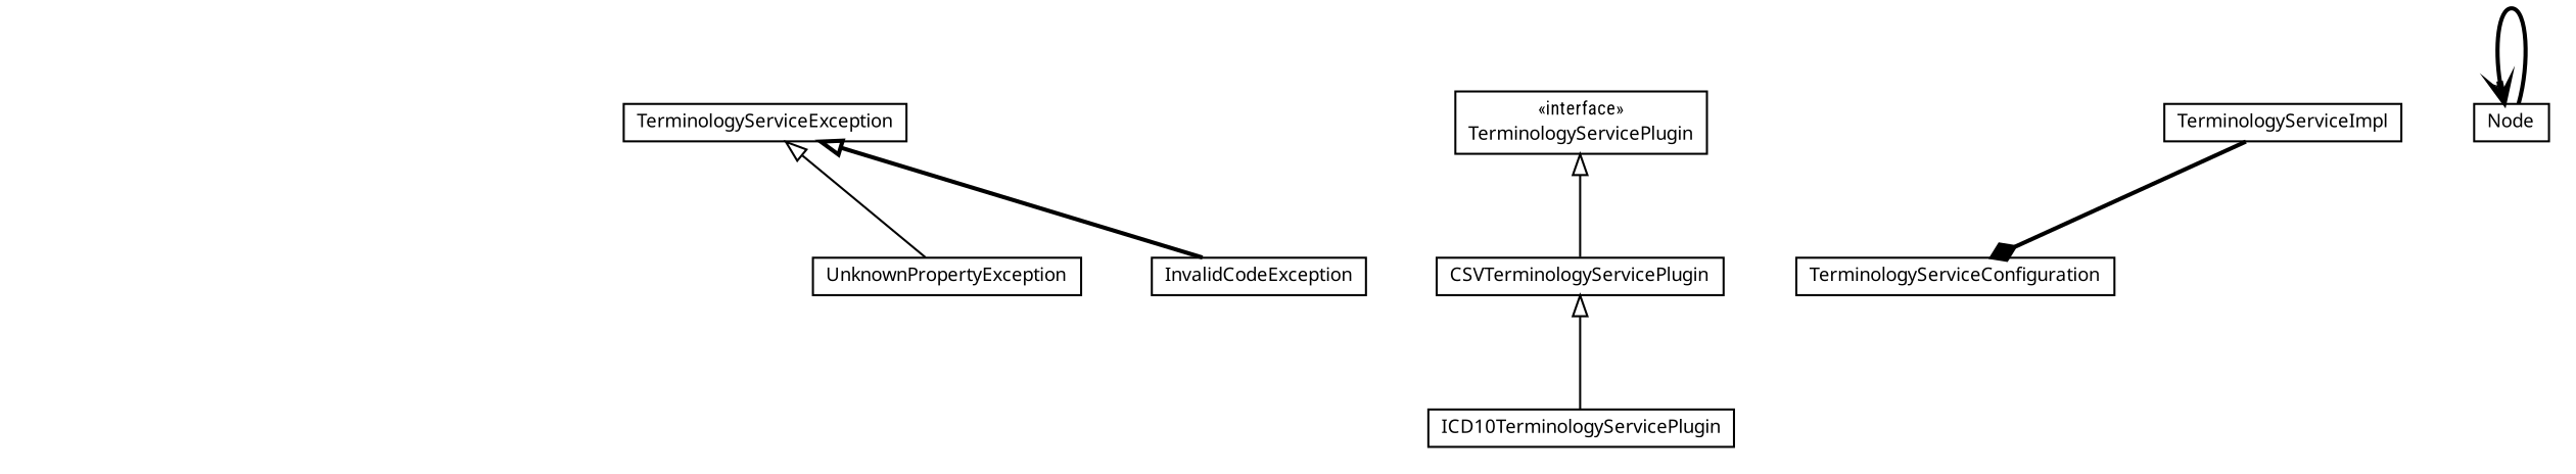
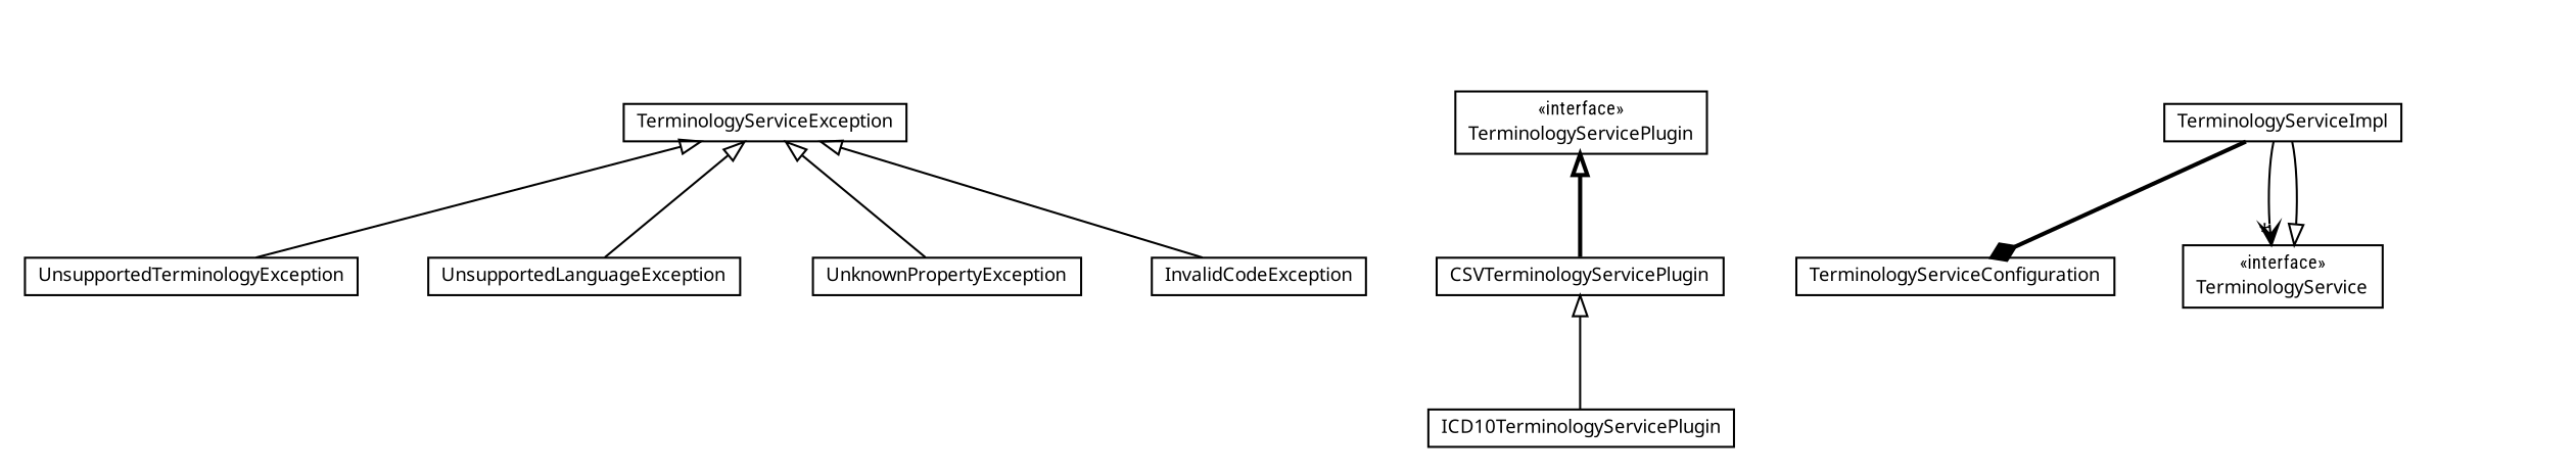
  digraph {
    fontname="Roboto Condensed"
    nodesep=0.25
    ranksep=0.5
    node [fontcolor=black fontname="Roboto Condensed" fontsize=9.0 shape=plaintext]
    edge [arrowtail=empty dir=back fontname="Roboto Condensed" fontsize=10 headport=p labelfontname="Trebuchet MS" labelfontsize=10 style=solid tailport=p]
+   n1 [label=<<table title="se.cambio.cds.ts.UnsupportedTerminologyException" border="0" cellborder="1" cellspacing="0" cellpadding="2" port="p" href="./UnsupportedTerminologyException.html"> 		<tr><td><table border="0" cellspacing="0" cellpadding="1"> <tr><td align="center" balign="center"><font face="Trebuchet MS"> UnsupportedTerminologyException </font></td></tr> 		</table></td></tr> 		</table>>]
+   n2 [label=<<table title="se.cambio.cds.ts.UnsupportedLanguageException" border="0" cellborder="1" cellspacing="0" cellpadding="2" port="p" href="./UnsupportedLanguageException.html"> 		<tr><td><table border="0" cellspacing="0" cellpadding="1"> <tr><td align="center" balign="center"><font face="Trebuchet MS"> UnsupportedLanguageException </font></td></tr> 		</table></td></tr> 		</table>>]
    n3 [label=<<table title="se.cambio.cds.ts.UnknownPropertyException" border="0" cellborder="1" cellspacing="0" cellpadding="2" port="p" href="./UnknownPropertyException.html"> 		<tr><td><table border="0" cellspacing="0" cellpadding="1"> <tr><td align="center" balign="center"><font face="Trebuchet MS"> UnknownPropertyException </font></td></tr> 		</table></td></tr> 		</table>>]
    n4 [label=<<table title="se.cambio.cds.ts.TerminologyServicePlugin" border="0" cellborder="1" cellspacing="0" cellpadding="2" port="p" href="./TerminologyServicePlugin.html"> 		<tr><td><table border="0" cellspacing="0" cellpadding="1"> <tr><td align="center" balign="center"> &#171;interface&#187; </td></tr> <tr><td align="center" balign="center"><font face="Trebuchet MS"> TerminologyServicePlugin </font></td></tr> 		</table></td></tr> 		</table>>]
    n5 [label=<<table title="se.cambio.cds.ts.CSVTerminologyServicePlugin" border="0" cellborder="1" cellspacing="0" cellpadding="2" port="p" href="./CSVTerminologyServicePlugin.html"> 		<tr><td><table border="0" cellspacing="0" cellpadding="1"> <tr><td align="center" balign="center"><font face="Trebuchet MS"> CSVTerminologyServicePlugin </font></td></tr> 		</table></td></tr> 		</table>>]
    n6 [label=<<table title="se.cambio.cds.ts.ICD10TerminologyServicePlugin" border="0" cellborder="1" cellspacing="0" cellpadding="2" port="p" href="./ICD10TerminologyServicePlugin.html"> 		<tr><td><table border="0" cellspacing="0" cellpadding="1"> <tr><td align="center" balign="center"><font face="Trebuchet MS"> ICD10TerminologyServicePlugin </font></td></tr> 		</table></td></tr> 		</table>>]
    n7 [label=<<table title="se.cambio.cds.ts.TerminologyServiceImpl" border="0" cellborder="1" cellspacing="0" cellpadding="2" port="p" href="./TerminologyServiceImpl.html"> 		<tr><td><table border="0" cellspacing="0" cellpadding="1"> <tr><td align="center" balign="center"><font face="Trebuchet MS"> TerminologyServiceImpl </font></td></tr> 		</table></td></tr> 		</table>>]
    n8 [label=<<table title="se.cambio.cds.ts.TerminologyServiceConfiguration" border="0" cellborder="1" cellspacing="0" cellpadding="2" port="p" href="./TerminologyServiceConfiguration.html"> 		<tr><td><table border="0" cellspacing="0" cellpadding="1"> <tr><td align="center" balign="center"><font face="Trebuchet MS"> TerminologyServiceConfiguration </font></td></tr> 		</table></td></tr> 		</table>>]
+   n9 [label=<<table title="se.cambio.cds.ts.TerminologyService" border="0" cellborder="1" cellspacing="0" cellpadding="2" port="p" href="./TerminologyService.html"> 		<tr><td><table border="0" cellspacing="0" cellpadding="1"> <tr><td align="center" balign="center"> &#171;interface&#187; </td></tr> <tr><td align="center" balign="center"><font face="Trebuchet MS"> TerminologyService </font></td></tr> 		</table></td></tr> 		</table>>]
    n10 [label=<<table title="se.cambio.cds.ts.TerminologyServiceException" border="0" cellborder="1" cellspacing="0" cellpadding="2" port="p" href="./TerminologyServiceException.html"> 		<tr><td><table border="0" cellspacing="0" cellpadding="1"> <tr><td align="center" balign="center"><font face="Trebuchet MS"> TerminologyServiceException </font></td></tr> 		</table></td></tr> 		</table>>]
    n11 [label=<<table title="se.cambio.cds.ts.InvalidCodeException" border="0" cellborder="1" cellspacing="0" cellpadding="2" port="p" href="./InvalidCodeException.html"> 		<tr><td><table border="0" cellspacing="0" cellpadding="1"> <tr><td align="center" balign="center"><font face="Trebuchet MS"> InvalidCodeException </font></td></tr> 		</table></td></tr> 		</table>>]
-   n12 [label=<<table title="se.cambio.cds.ts.Node" border="0" cellborder="1" cellspacing="0" cellpadding="2" port="p" href="./Node.html"> 		<tr><td><table border="0" cellspacing="0" cellpadding="1"> <tr><td align="center" balign="center"><font face="Trebuchet MS"> Node </font></td></tr> 		</table></td></tr> 		</table>>]
-   n4 -> n5
+   n4 -> n5 [style=bold]
    n5 -> n6
    n7 -> n8 [arrowhead=diamond color=black fontcolor=black fontsize=10.0 style=bold arrowtail="" dir=""]
+   n7 -> n9 [arrowhead=vee color=black fontcolor=black fontsize=10.0 headlabel="*" arrowtail="" dir=""]
+   n9 -> n7
+   n10 -> n1
+   n10 -> n2
    n10 -> n3
-   n10 -> n11 [style=bold]
-   n12 -> n12 [arrowhead=vee color=black fontcolor=black fontsize=10.0 headlabel="*" style=bold arrowtail="" dir=""]
+   n10 -> n11
  }
